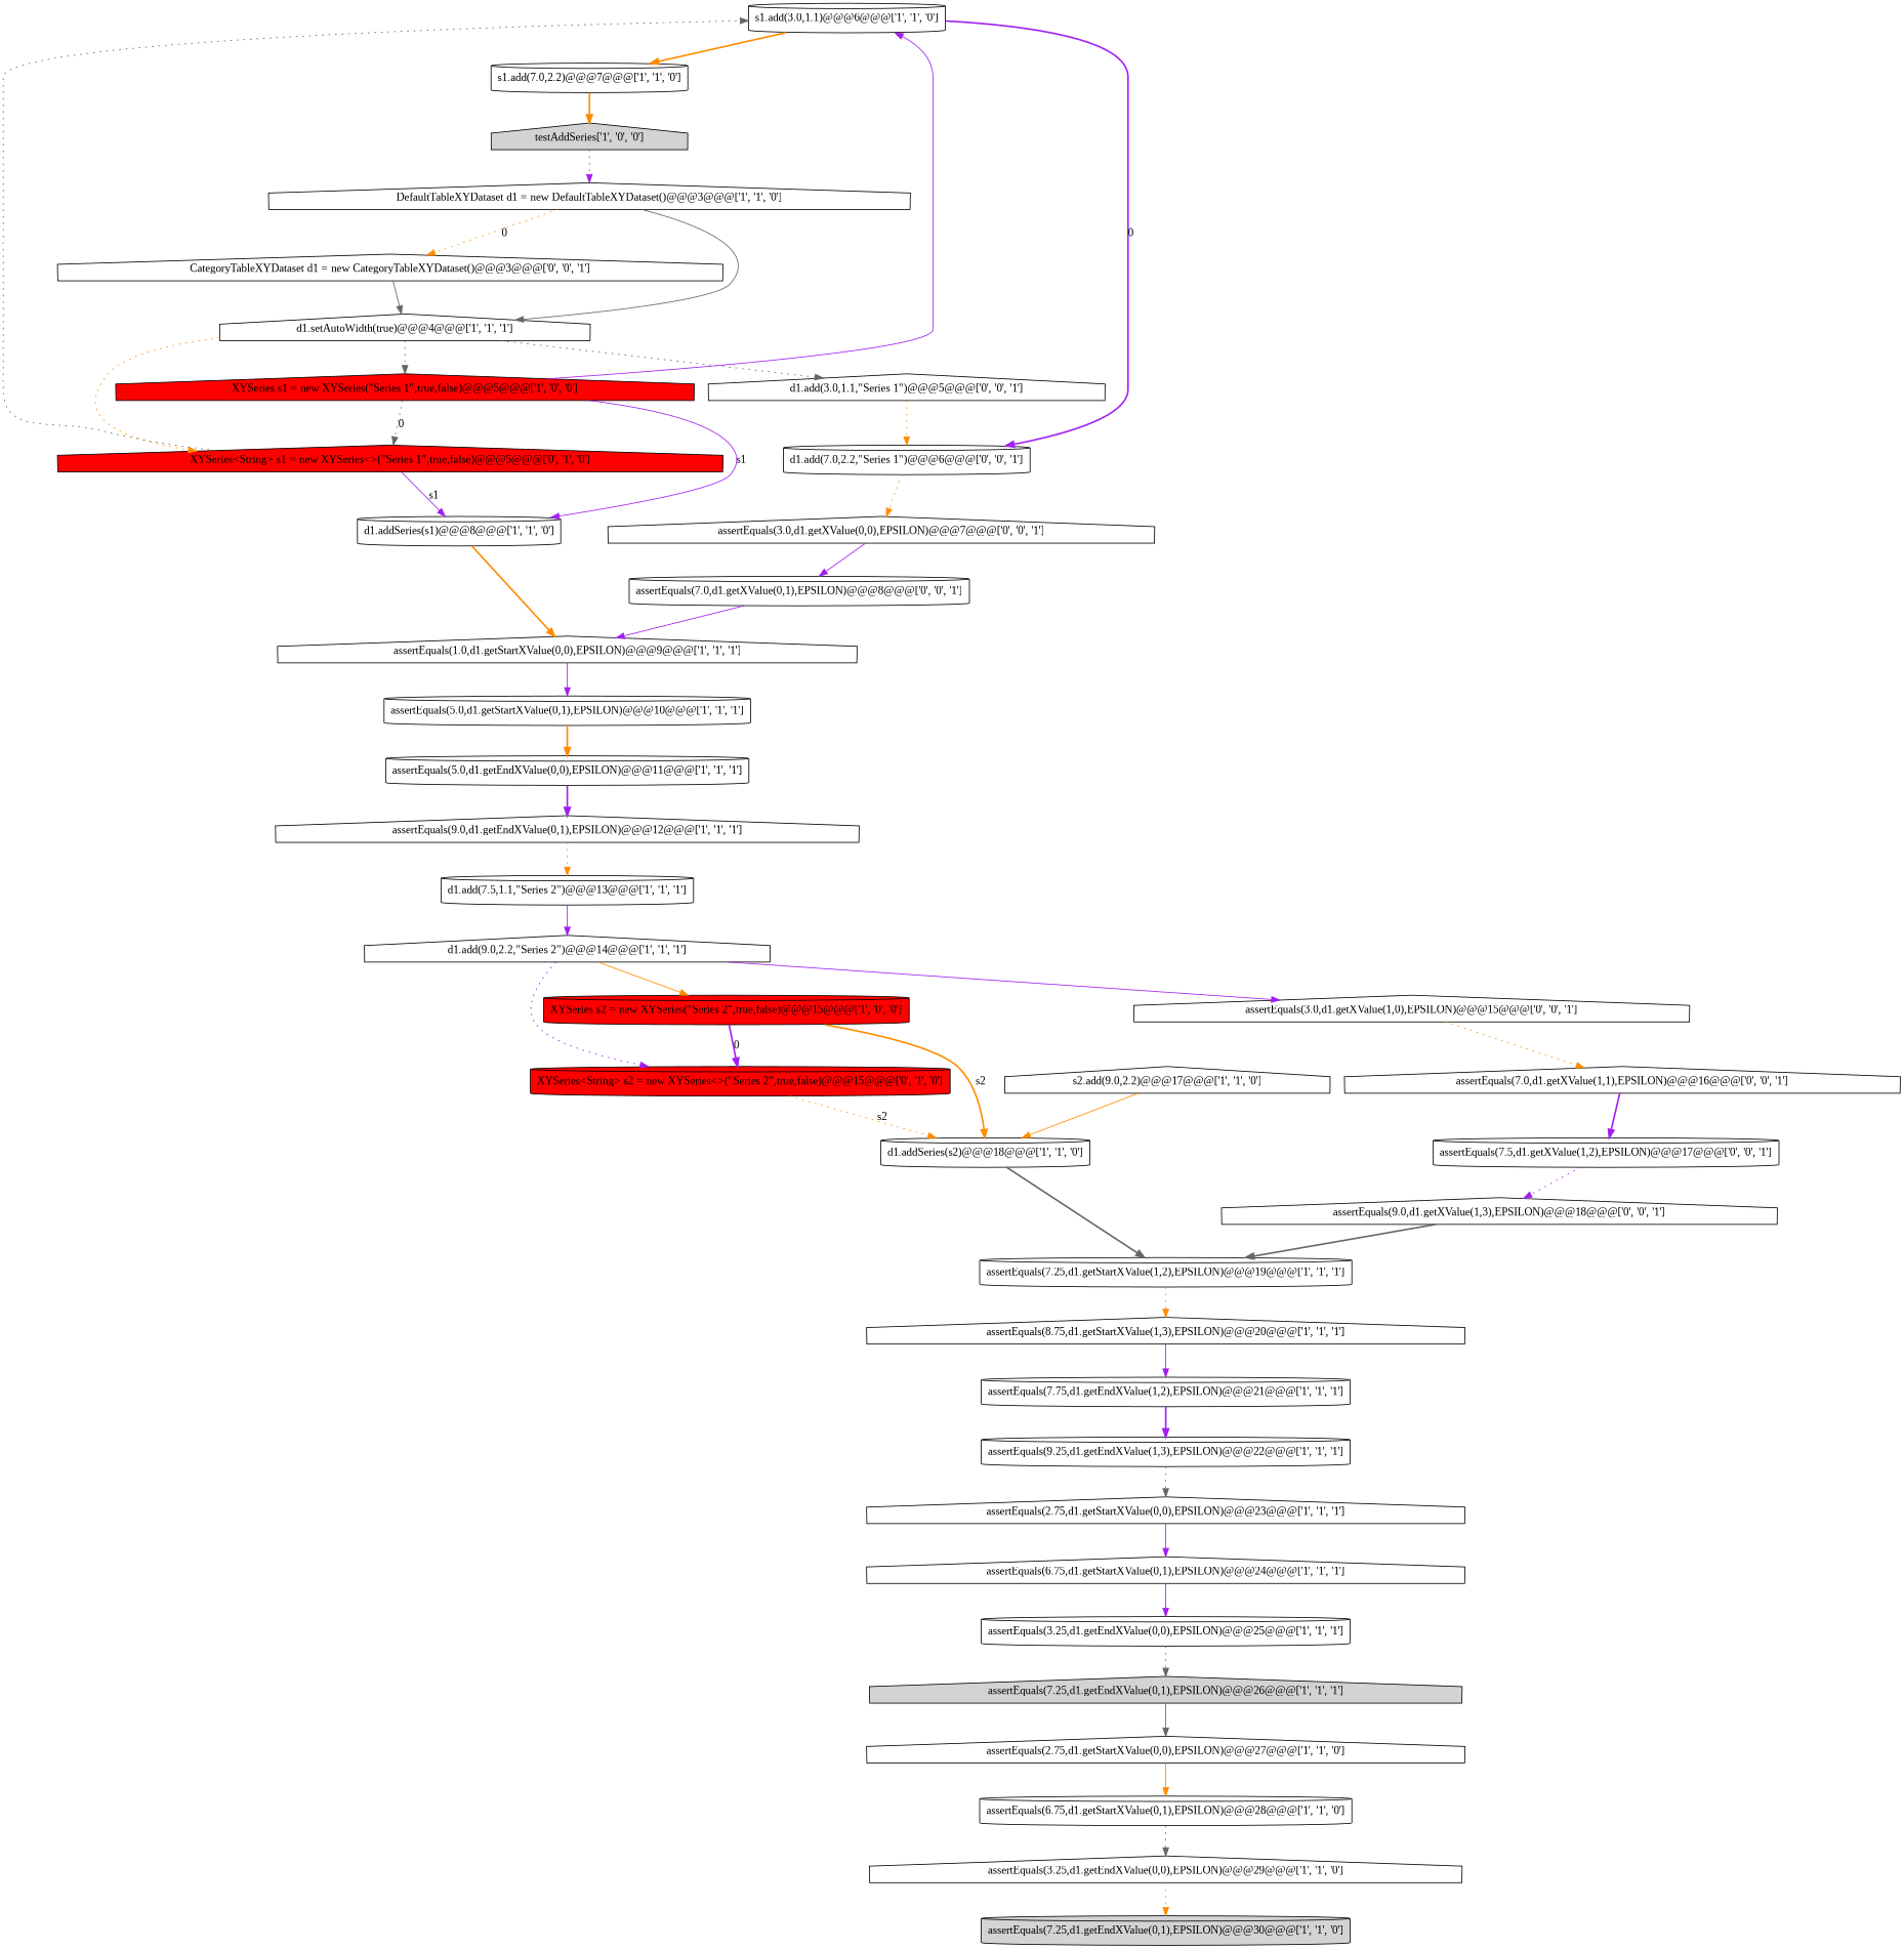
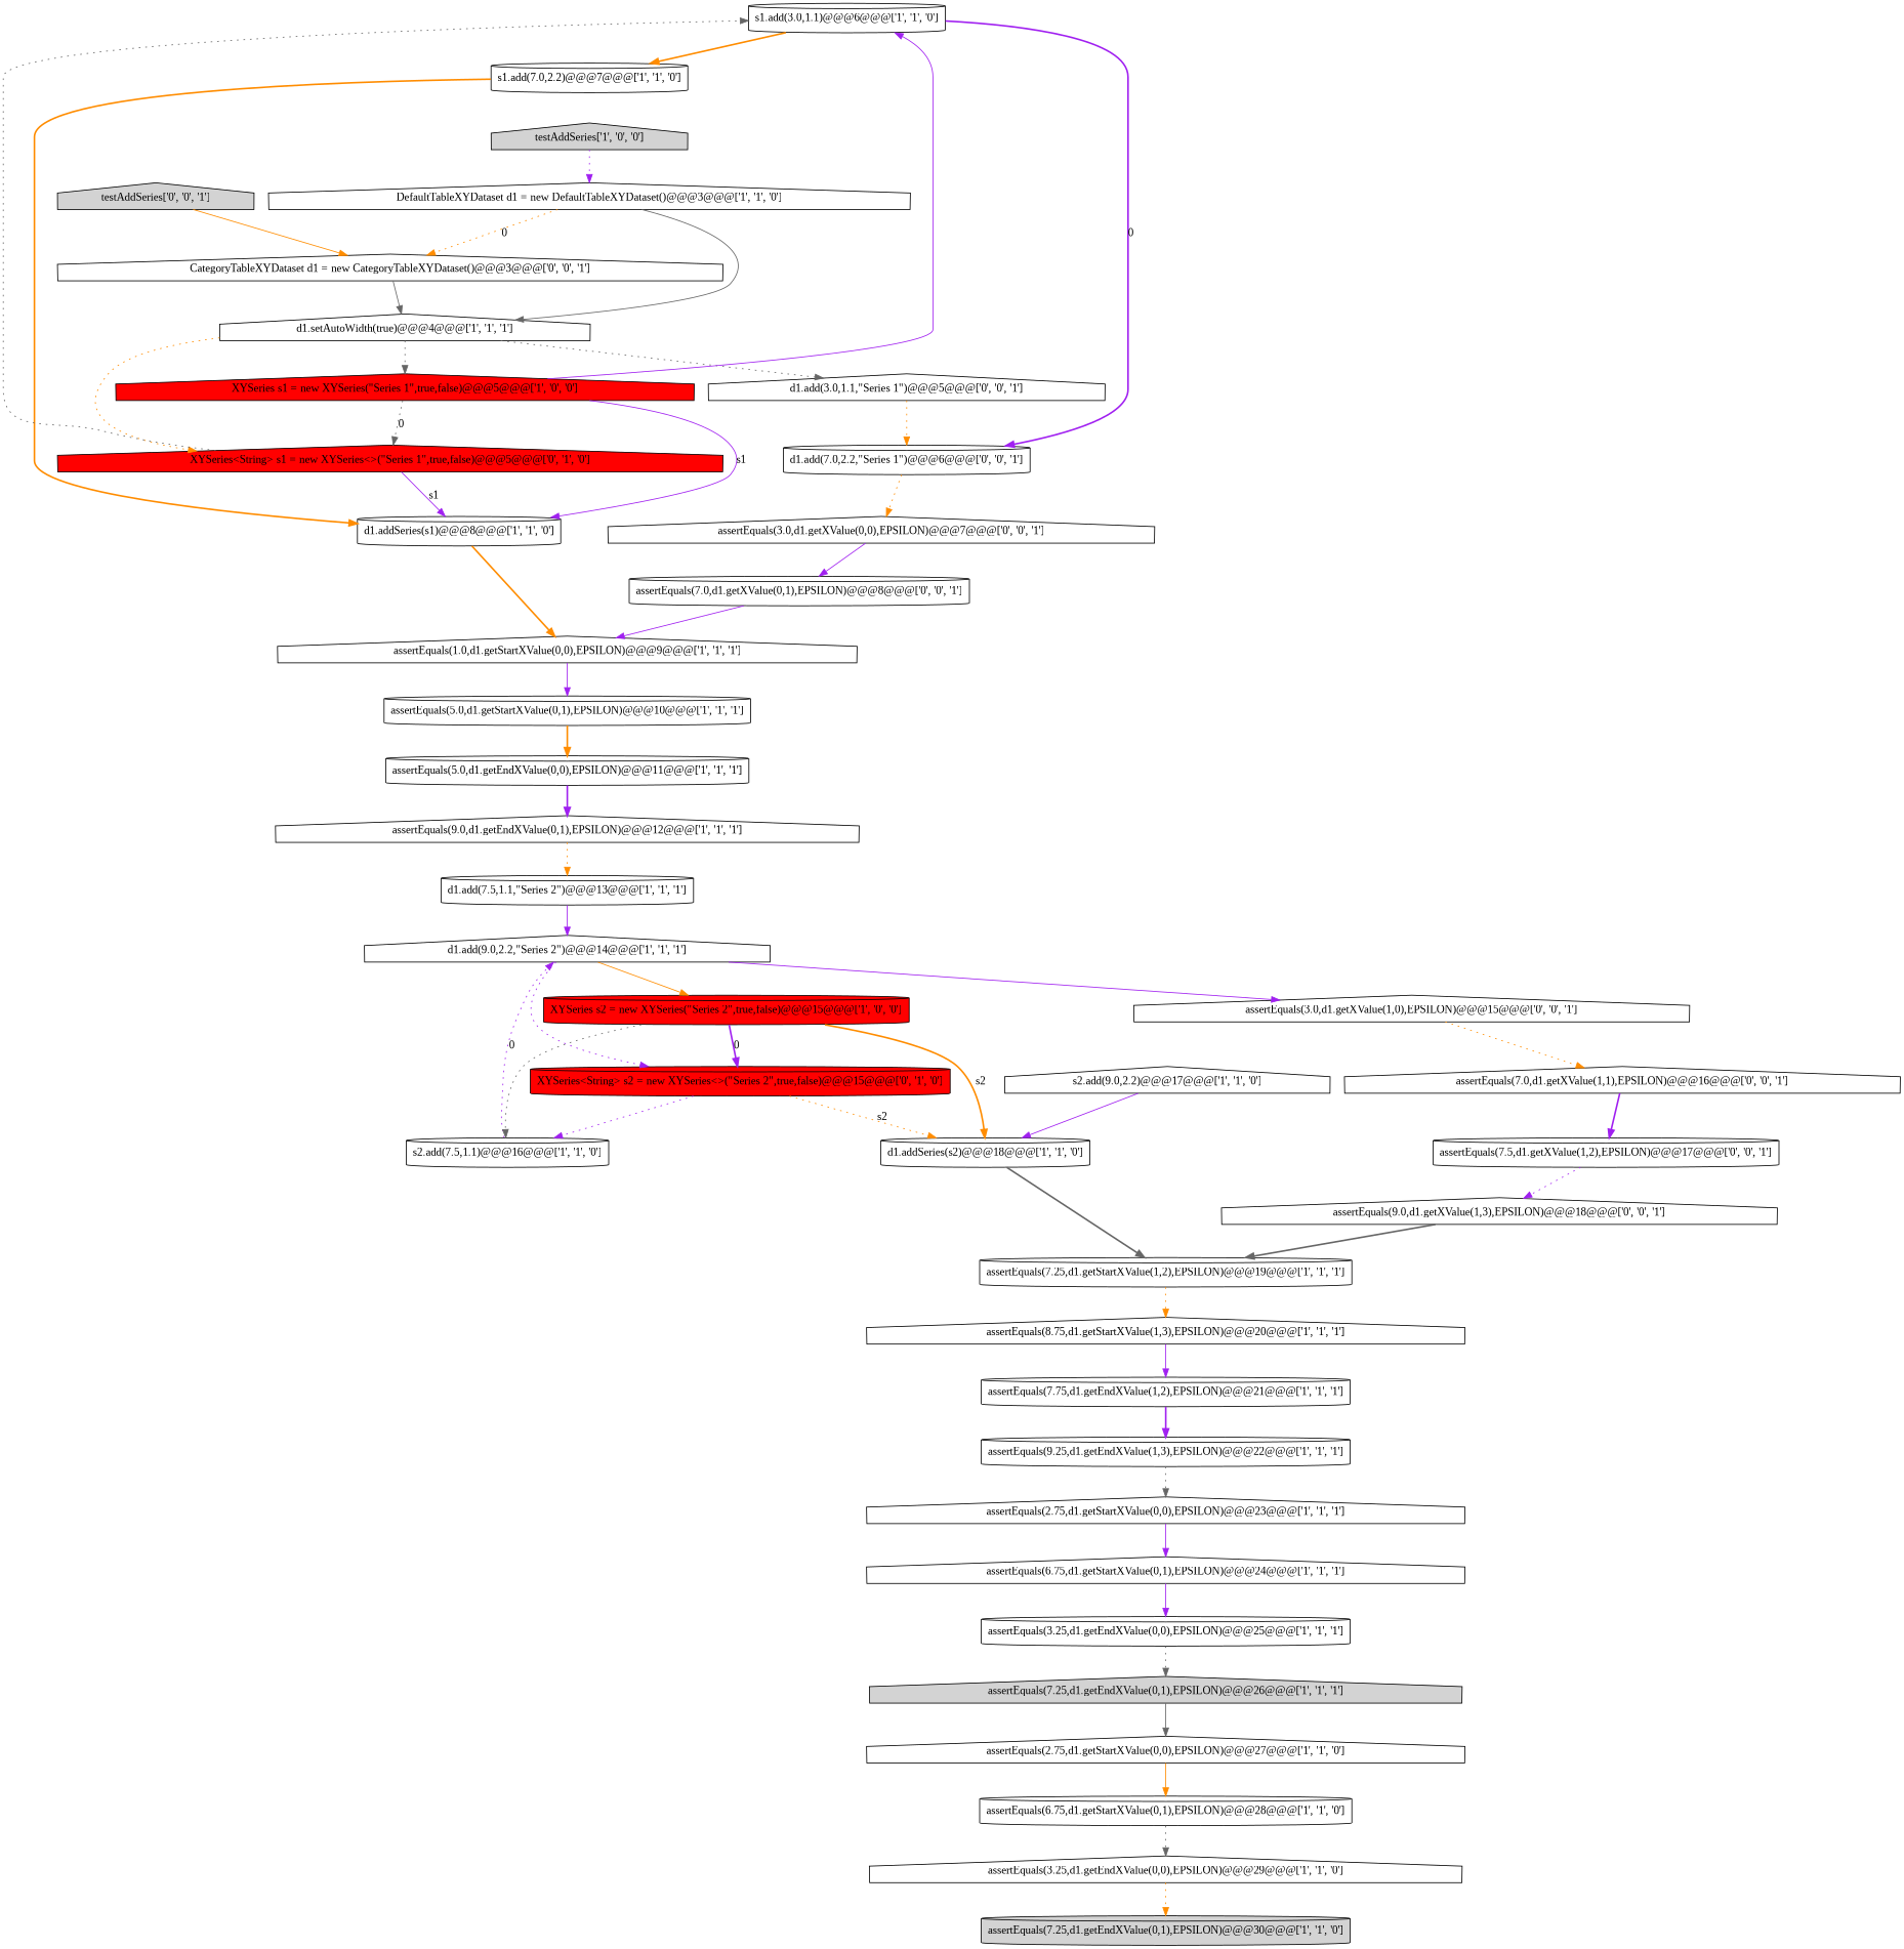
  digraph {
    fontname="Liberation Serif"
    node [fillcolor=white fontname="Liberation Serif" shape=house style=filled]
    edge [color=purple fontname="Liberation Serif" style=dotted]
    n1 [label="s1.add(3.0,1.1)@@@6@@@['1', '1', '0']" shape=cylinder]
    n2 [label="s1.add(7.0,2.2)@@@7@@@['1', '1', '0']" shape=cylinder]
    n3 [label="d1.add(7.0,2.2,\"Series 1\")@@@6@@@['0', '0', '1']" shape=cylinder]
    n4 [label="d1.addSeries(s1)@@@8@@@['1', '1', '0']" shape=cylinder]
    n5 [label="assertEquals(3.0,d1.getXValue(0,0),EPSILON)@@@7@@@['0', '0', '1']"]
    n6 [label="assertEquals(3.25,d1.getEndXValue(0,0),EPSILON)@@@25@@@['1', '1', '1']" shape=cylinder]
    n7 [fillcolor=lightgray label="assertEquals(7.25,d1.getEndXValue(0,1),EPSILON)@@@26@@@['1', '1', '1']"]
    n8 [label="assertEquals(2.75,d1.getStartXValue(0,0),EPSILON)@@@27@@@['1', '1', '0']"]
    n9 [label="assertEquals(8.75,d1.getStartXValue(1,3),EPSILON)@@@20@@@['1', '1', '1']"]
    n10 [label="assertEquals(7.75,d1.getEndXValue(1,2),EPSILON)@@@21@@@['1', '1', '1']" shape=cylinder]
    n11 [label="assertEquals(9.25,d1.getEndXValue(1,3),EPSILON)@@@22@@@['1', '1', '1']" shape=cylinder]
    n12 [label="assertEquals(1.0,d1.getStartXValue(0,0),EPSILON)@@@9@@@['1', '1', '1']"]
    n13 [label="assertEquals(3.25,d1.getEndXValue(0,0),EPSILON)@@@29@@@['1', '1', '0']"]
    n14 [fillcolor=lightgray label="assertEquals(7.25,d1.getEndXValue(0,1),EPSILON)@@@30@@@['1', '1', '0']" shape=cylinder]
    n15 [label="assertEquals(5.0,d1.getStartXValue(0,1),EPSILON)@@@10@@@['1', '1', '1']" shape=cylinder]
    n16 [label="assertEquals(5.0,d1.getEndXValue(0,0),EPSILON)@@@11@@@['1', '1', '1']" shape=cylinder]
    n17 [label="CategoryTableXYDataset d1 = new CategoryTableXYDataset()@@@3@@@['0', '0', '1']"]
    n18 [label="d1.setAutoWidth(true)@@@4@@@['1', '1', '1']"]
    n19 [label="d1.add(3.0,1.1,\"Series 1\")@@@5@@@['0', '0', '1']"]
    n20 [fillcolor=red label="XYSeries s1 = new XYSeries(\"Series 1\",true,false)@@@5@@@['1', '0', '0']"]
    n21 [fillcolor=red label="XYSeries<String> s1 = new XYSeries<>(\"Series 1\",true,false)@@@5@@@['0', '1', '0']"]
    n22 [label="assertEquals(2.75,d1.getStartXValue(0,0),EPSILON)@@@23@@@['1', '1', '1']"]
    n23 [label="assertEquals(6.75,d1.getStartXValue(0,1),EPSILON)@@@24@@@['1', '1', '1']"]
    n24 [label="assertEquals(3.0,d1.getXValue(1,0),EPSILON)@@@15@@@['0', '0', '1']"]
    n25 [label="assertEquals(7.0,d1.getXValue(1,1),EPSILON)@@@16@@@['0', '0', '1']"]
    n26 [label="assertEquals(7.5,d1.getXValue(1,2),EPSILON)@@@17@@@['0', '0', '1']" shape=cylinder]
+   n27 [label="s2.add(7.5,1.1)@@@16@@@['1', '1', '0']" shape=cylinder]
    n28 [label="d1.add(9.0,2.2,\"Series 2\")@@@14@@@['1', '1', '1']"]
    n29 [fillcolor=red label="XYSeries<String> s2 = new XYSeries<>(\"Series 2\",true,false)@@@15@@@['0', '1', '0']" shape=cylinder]
    n30 [fillcolor=red label="XYSeries s2 = new XYSeries(\"Series 2\",true,false)@@@15@@@['1', '0', '0']" shape=cylinder]
    n31 [label="s2.add(9.0,2.2)@@@17@@@['1', '1', '0']"]
    n32 [label="d1.addSeries(s2)@@@18@@@['1', '1', '0']" shape=cylinder]
    n33 [label="assertEquals(7.25,d1.getStartXValue(1,2),EPSILON)@@@19@@@['1', '1', '1']" shape=cylinder]
    n34 [label="DefaultTableXYDataset d1 = new DefaultTableXYDataset()@@@3@@@['1', '1', '0']"]
    n35 [label="assertEquals(9.0,d1.getEndXValue(0,1),EPSILON)@@@12@@@['1', '1', '1']"]
    n36 [label="d1.add(7.5,1.1,\"Series 2\")@@@13@@@['1', '1', '1']" shape=cylinder]
    n37 [label="assertEquals(7.0,d1.getXValue(0,1),EPSILON)@@@8@@@['0', '0', '1']" shape=cylinder]
+   n38 [fillcolor=lightgray label="testAddSeries['0', '0', '1']"]
    n39 [label="assertEquals(6.75,d1.getStartXValue(0,1),EPSILON)@@@28@@@['1', '1', '0']" shape=cylinder]
    n40 [label="assertEquals(9.0,d1.getXValue(1,3),EPSILON)@@@18@@@['0', '0', '1']"]
    n41 [fillcolor=lightgray label="testAddSeries['1', '0', '0']"]
    n1 -> n2 [color=darkorange style=bold]
    n1 -> n3 [label=0 style=bold]
-   n2 -> n41 [color=darkorange style=bold]
+   n2 -> n4 [color=darkorange style=bold]
    n3 -> n5 [color=darkorange]
    n4 -> n12 [color=darkorange style=bold]
    n5 -> n37 [style=solid]
    n6 -> n7 [color=gray40]
    n7 -> n8 [color=gray40 style=solid]
    n8 -> n39 [color=darkorange style=solid]
    n9 -> n10 [style=solid]
    n10 -> n11 [style=bold]
    n11 -> n22 [color=gray40]
    n12 -> n15 [style=solid]
    n13 -> n14 [color=darkorange]
    n15 -> n16 [color=darkorange style=bold]
    n16 -> n35 [style=bold]
    n17 -> n18 [color=gray40 style=solid]
    n18 -> n19 [color=gray40]
    n18 -> n20 [color=gray40]
    n18 -> n21 [color=darkorange]
    n19 -> n3 [color=darkorange]
    n20 -> n1 [style=solid]
    n20 -> n4 [label=s1 style=solid]
    n20 -> n21 [color=gray40 label=0]
    n21 -> n1 [color=gray40]
    n21 -> n4 [label=s1 style=solid]
    n22 -> n23 [style=solid]
    n23 -> n6 [style=solid]
    n24 -> n25 [color=darkorange]
    n25 -> n26 [style=bold]
    n26 -> n40
+   n27 -> n28 [label=0]
    n28 -> n24 [style=solid]
    n28 -> n29
    n28 -> n30 [color=darkorange style=solid]
+   n29 -> n27
    n29 -> n32 [color=darkorange label=s2]
+   n30 -> n27 [color=gray40]
    n30 -> n29 [label=0 style=bold]
    n30 -> n32 [color=darkorange label=s2 style=bold]
-   n31 -> n32 [color=darkorange style=solid]
+   n31 -> n32 [style=solid]
    n32 -> n33 [color=gray40 style=bold]
    n33 -> n9 [color=darkorange]
    n34 -> n17 [color=darkorange label=0]
    n34 -> n18 [color=gray40 style=solid]
    n35 -> n36 [color=darkorange]
    n36 -> n28 [style=solid]
    n37 -> n12 [style=solid]
+   n38 -> n17 [color=darkorange style=solid]
    n39 -> n13 [color=gray40]
    n40 -> n33 [color=gray40 style=bold]
    n41 -> n34
  }
